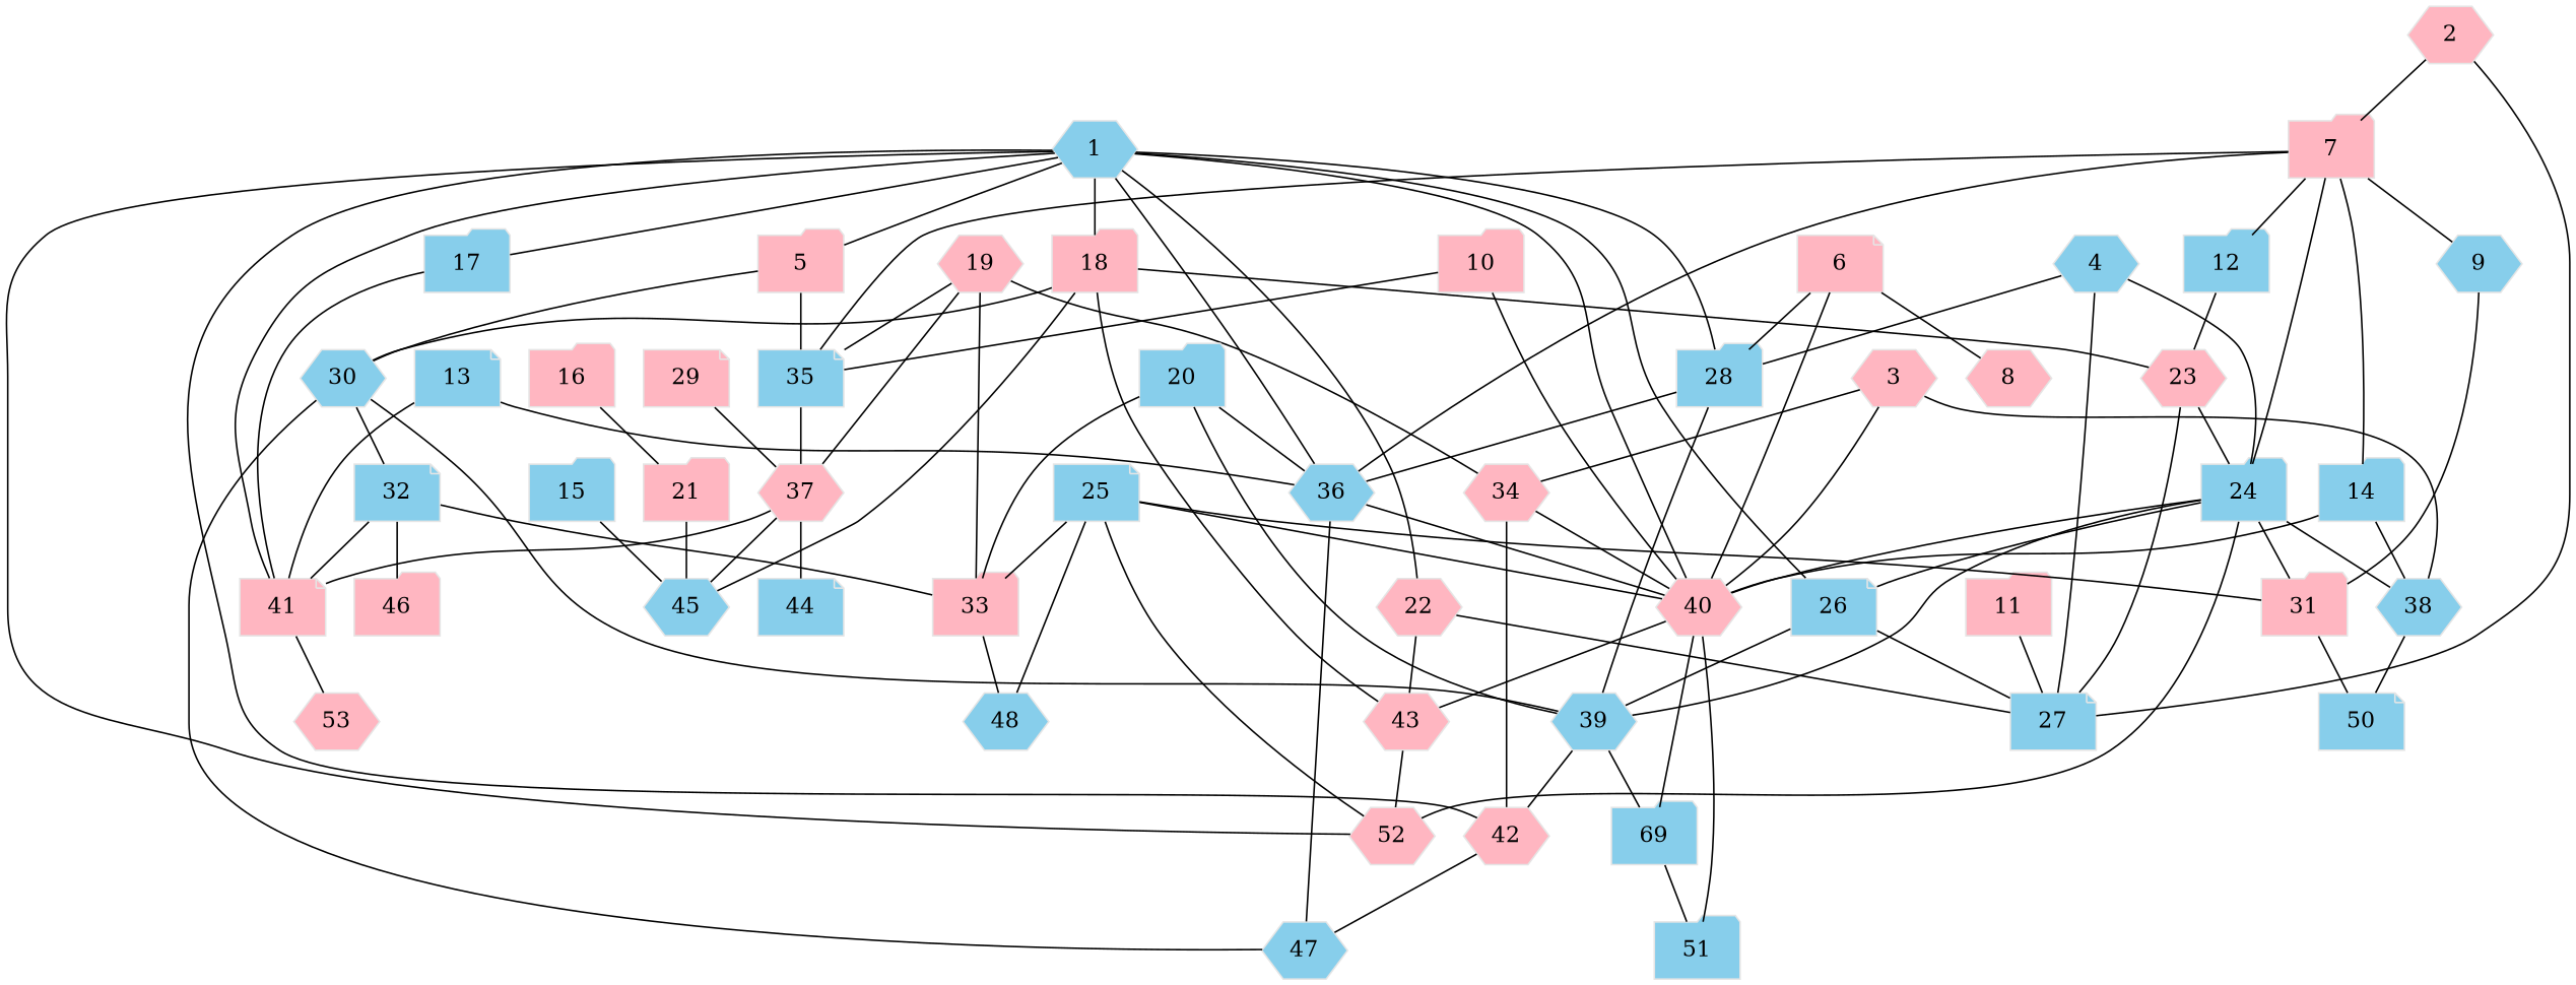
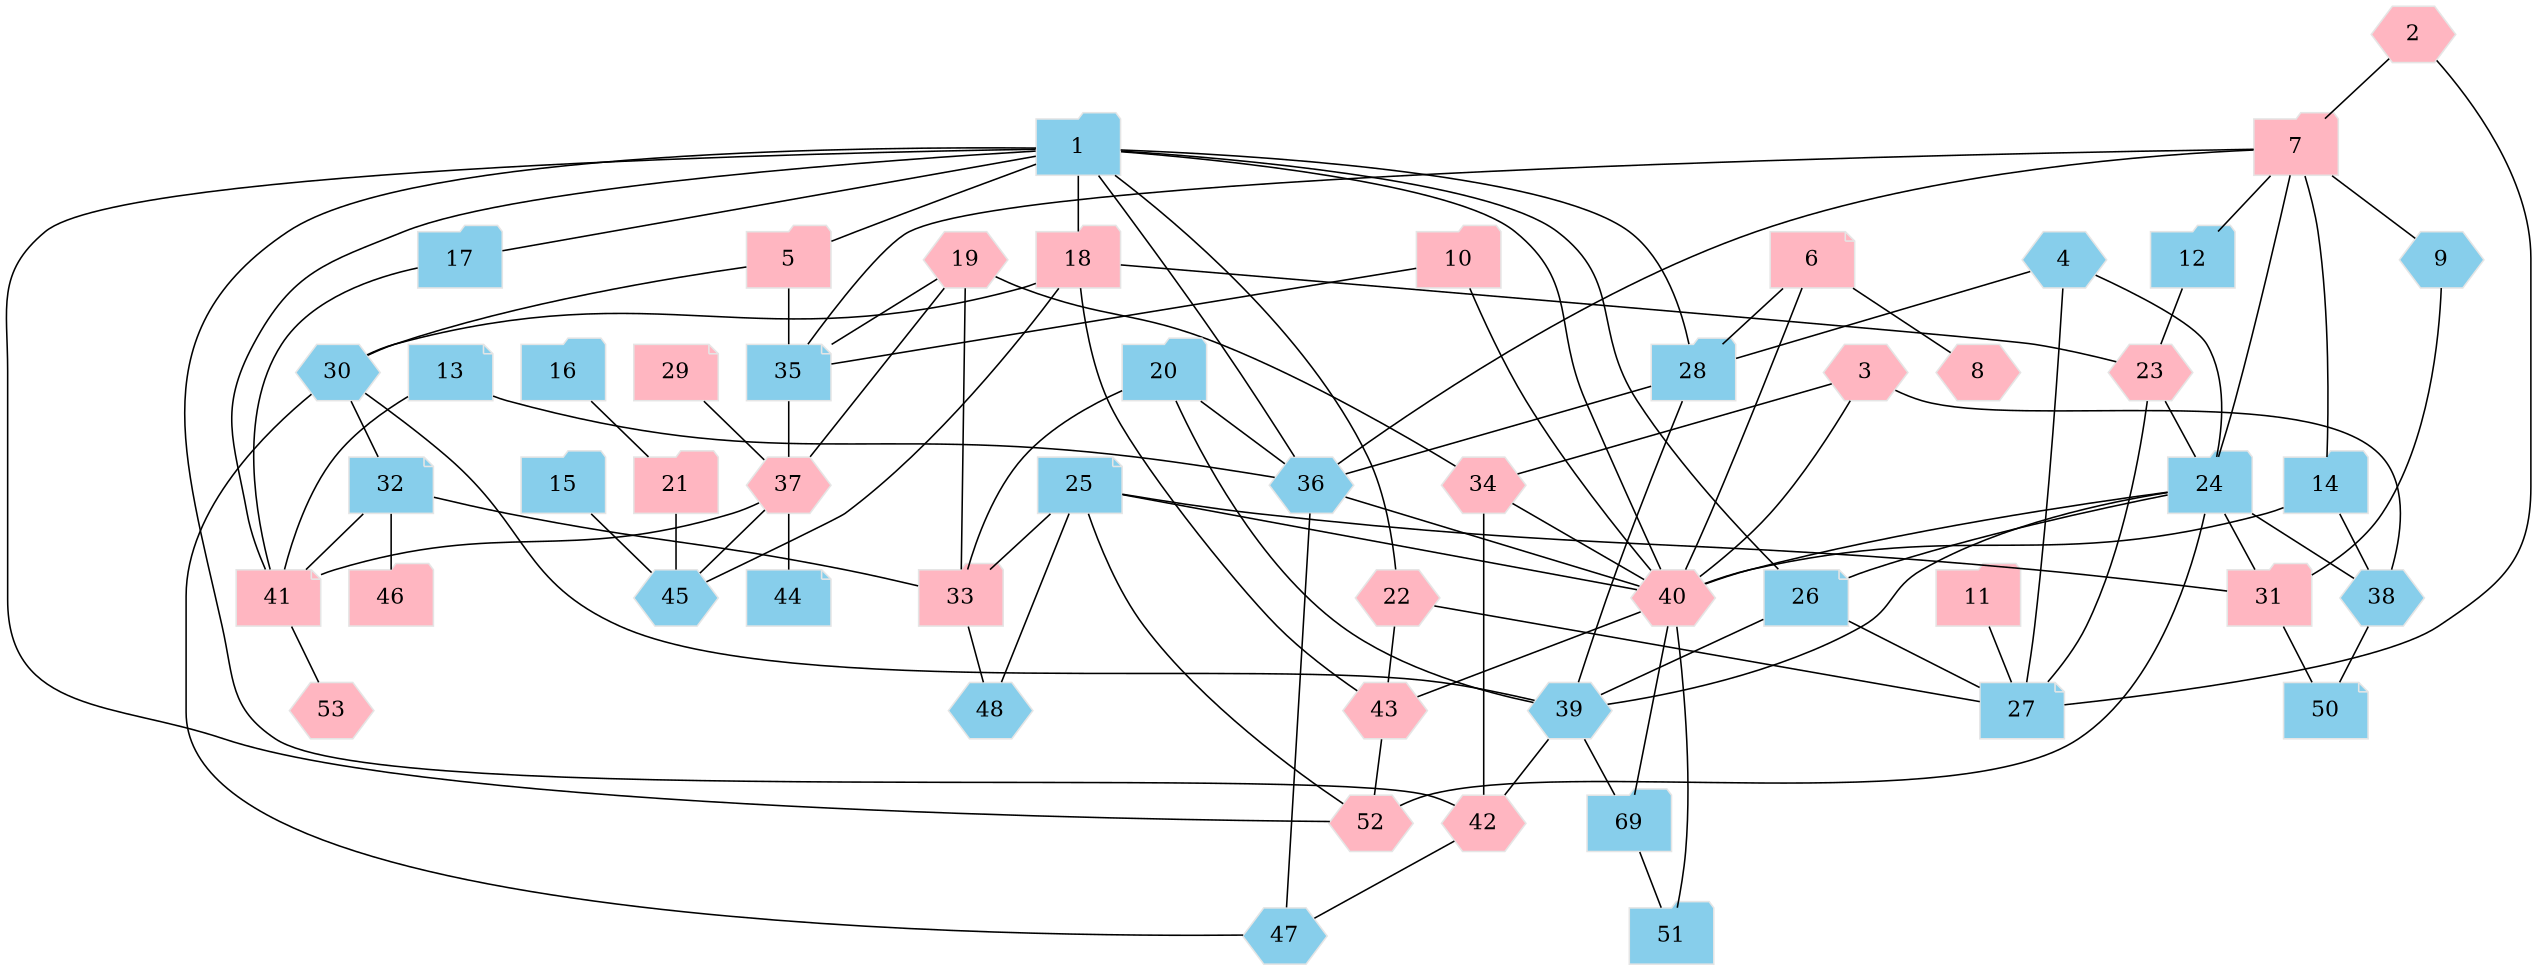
  graph {
    node [color=gray90 fillcolor=skyblue shape=hexagon style=filled]
    edge [weight=1.0]
-   1
+   1 [shape=folder]
    5 [fillcolor=lightpink shape=folder]
    17 [shape=folder]
    18 [fillcolor=lightpink shape=folder]
    22 [fillcolor=lightpink]
    26 [shape=note]
    28 [shape=folder]
    36
    40 [fillcolor=lightpink]
    41 [fillcolor=lightpink shape=note]
    42 [fillcolor=lightpink]
    52 [fillcolor=lightpink]
    30
    35 [shape=note]
    23 [fillcolor=lightpink]
    45
    43 [fillcolor=lightpink]
    27 [shape=note]
    39
    47
    n21 [label=69 shape=folder]
    51 [shape=folder]
    53 [fillcolor=lightpink]
    2 [fillcolor=lightpink]
    7 [fillcolor=lightpink shape=folder]
    24 [shape=folder]
    9
    12 [shape=folder]
    14 [shape=folder]
    3 [fillcolor=lightpink]
    34 [fillcolor=lightpink]
    38
    50 [shape=note]
    4
    31 [fillcolor=lightpink shape=folder]
    32 [shape=note]
    37 [fillcolor=lightpink]
    6 [fillcolor=lightpink shape=note]
    8 [fillcolor=lightpink]
    10 [fillcolor=lightpink shape=folder]
    11 [fillcolor=lightpink shape=folder]
    13 [shape=note]
    15 [shape=folder]
-   16 [fillcolor=lightpink shape=folder]
+   16 [shape=folder]
    21 [fillcolor=lightpink shape=folder]
    19 [fillcolor=lightpink]
    33 [fillcolor=lightpink shape=folder]
    48
    44 [shape=note]
    20 [shape=folder]
    25 [shape=note]
    29 [fillcolor=lightpink shape=note]
    46 [fillcolor=lightpink shape=folder]
    1 -- 5
    1 -- 17
    1 -- 18
    1 -- 22
    1 -- 26
    1 -- 28
    1 -- 36
    1 -- 40
    1 -- 41
    1 -- 42
    1 -- 52
    5 -- 30
    5 -- 35
    17 -- 41
    18 -- 30
    18 -- 23
    18 -- 45
    18 -- 43
    22 -- 43
    22 -- 27
    26 -- 27
    26 -- 39
    28 -- 36
    28 -- 39
    36 -- 40
    36 -- 47
    40 -- 43
    40 -- n21
    40 -- 51
    41 -- 53
    42 -- 47
    30 -- 39
    30 -- 47
    30 -- 32
    35 -- 37
    23 -- 27
    23 -- 24
    43 -- 52
    39 -- 42
    39 -- n21
    n21 -- 51
    2 -- 27
    2 -- 7
    7 -- 36
    7 -- 35
    7 -- 24
    7 -- 9
    7 -- 12
    7 -- 14
    24 -- 26
    24 -- 40
    24 -- 52
    24 -- 39
    24 -- 38
    24 -- 31
    9 -- 31
    12 -- 23
    14 -- 40
    14 -- 38
    3 -- 40
    3 -- 34
    3 -- 38
    34 -- 40
    34 -- 42
    38 -- 50
    4 -- 28
    4 -- 27
    4 -- 24
    31 -- 50
    32 -- 41 [weight=2.0]
    32 -- 33
    32 -- 46
    37 -- 41
    37 -- 45
    37 -- 44 [weight=2.0]
    6 -- 28
    6 -- 40
    6 -- 8
    10 -- 40
    10 -- 35
    11 -- 27
    13 -- 36
    13 -- 41
    15 -- 45
    16 -- 21
    21 -- 45
    19 -- 35
    19 -- 34
    19 -- 37
    19 -- 33
    33 -- 48
    20 -- 36
    20 -- 39
    20 -- 33
    25 -- 40
    25 -- 52
    25 -- 31
    25 -- 33
    25 -- 48
    29 -- 37
  }
